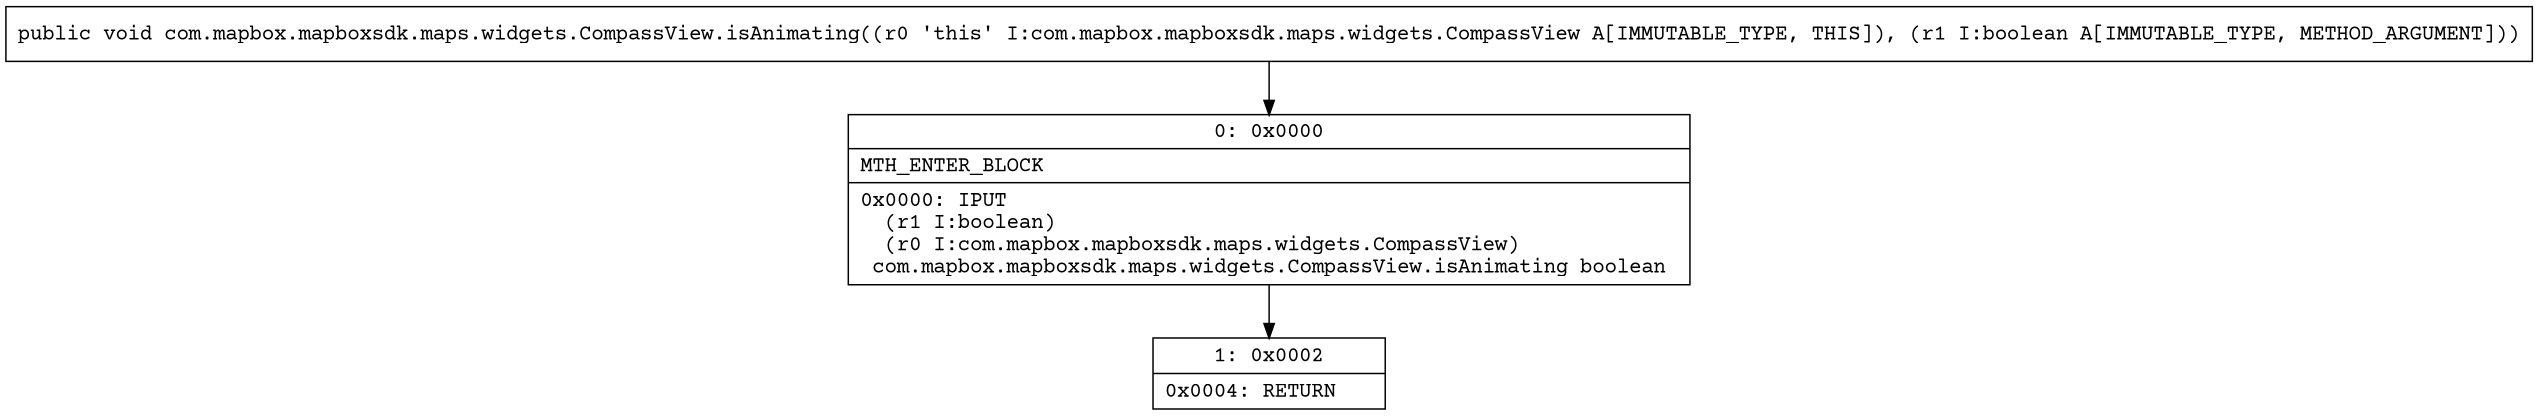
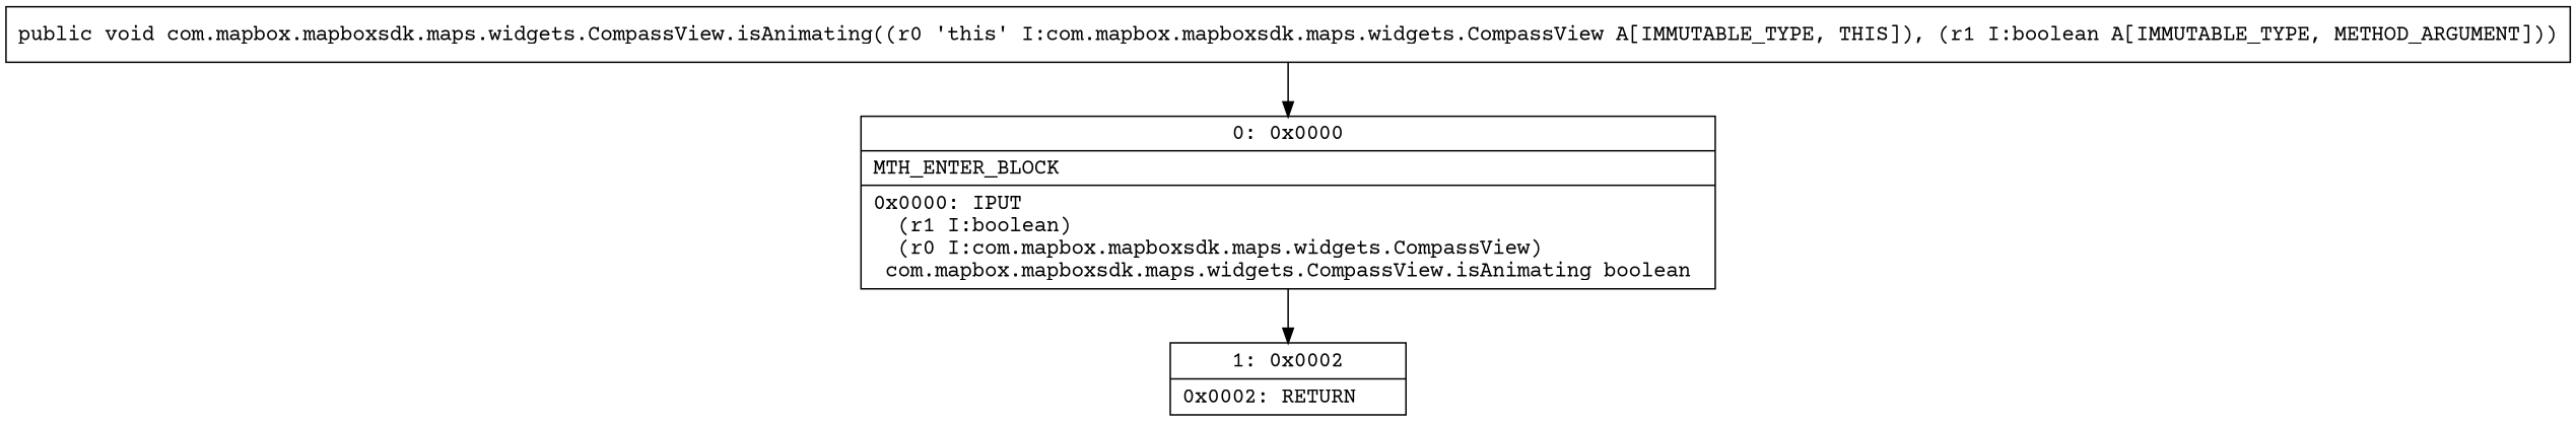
  digraph {
    fontname="Courier Prime"
    node [shape=record fontname="Courier Prime"]
    edge [fontname="Courier Prime"]
    n1 [label="{0\:\ 0x0000|MTH_ENTER_BLOCK\l|0x0000: IPUT  \l  (r1 I:boolean)\l  (r0 I:com.mapbox.mapboxsdk.maps.widgets.CompassView)\l com.mapbox.mapboxsdk.maps.widgets.CompassView.isAnimating boolean \l}"]
-   n2 [label="{1\:\ 0x0002|0x0004: RETURN   \l}"]
+   n2 [label="{1\:\ 0x0002|0x0002: RETURN   \l}"]
    n3 [label="{public void com.mapbox.mapboxsdk.maps.widgets.CompassView.isAnimating((r0 'this' I:com.mapbox.mapboxsdk.maps.widgets.CompassView A[IMMUTABLE_TYPE, THIS]), (r1 I:boolean A[IMMUTABLE_TYPE, METHOD_ARGUMENT])) }"]
    n1 -> n2
    n3 -> n1
  }
